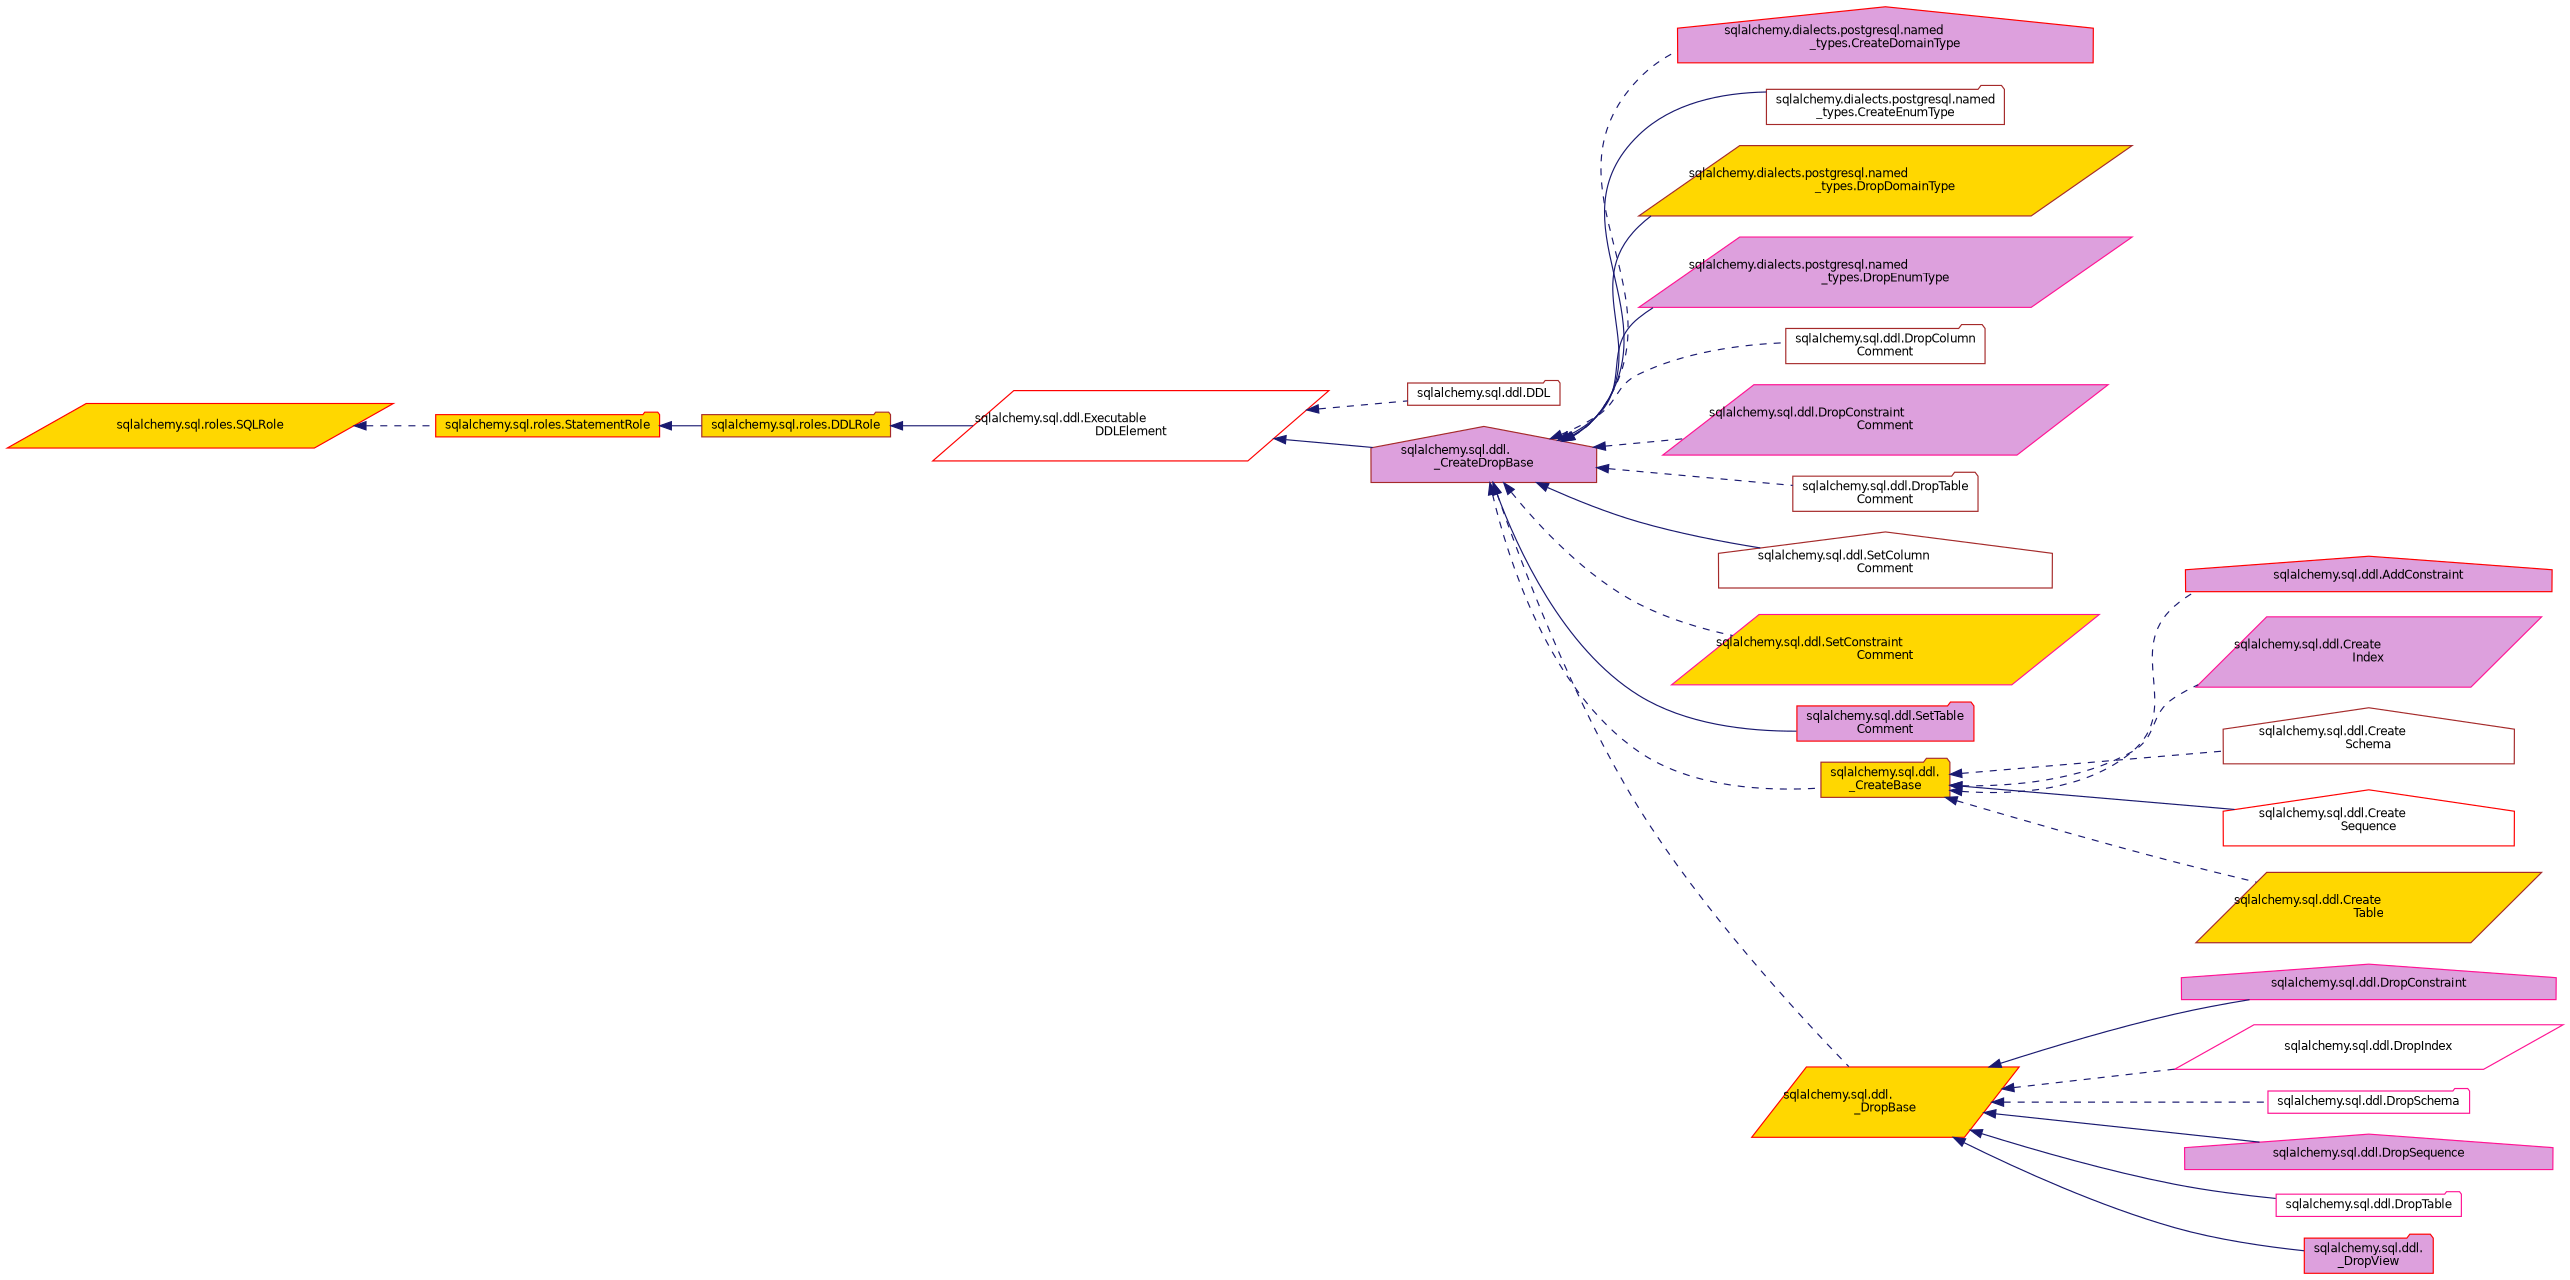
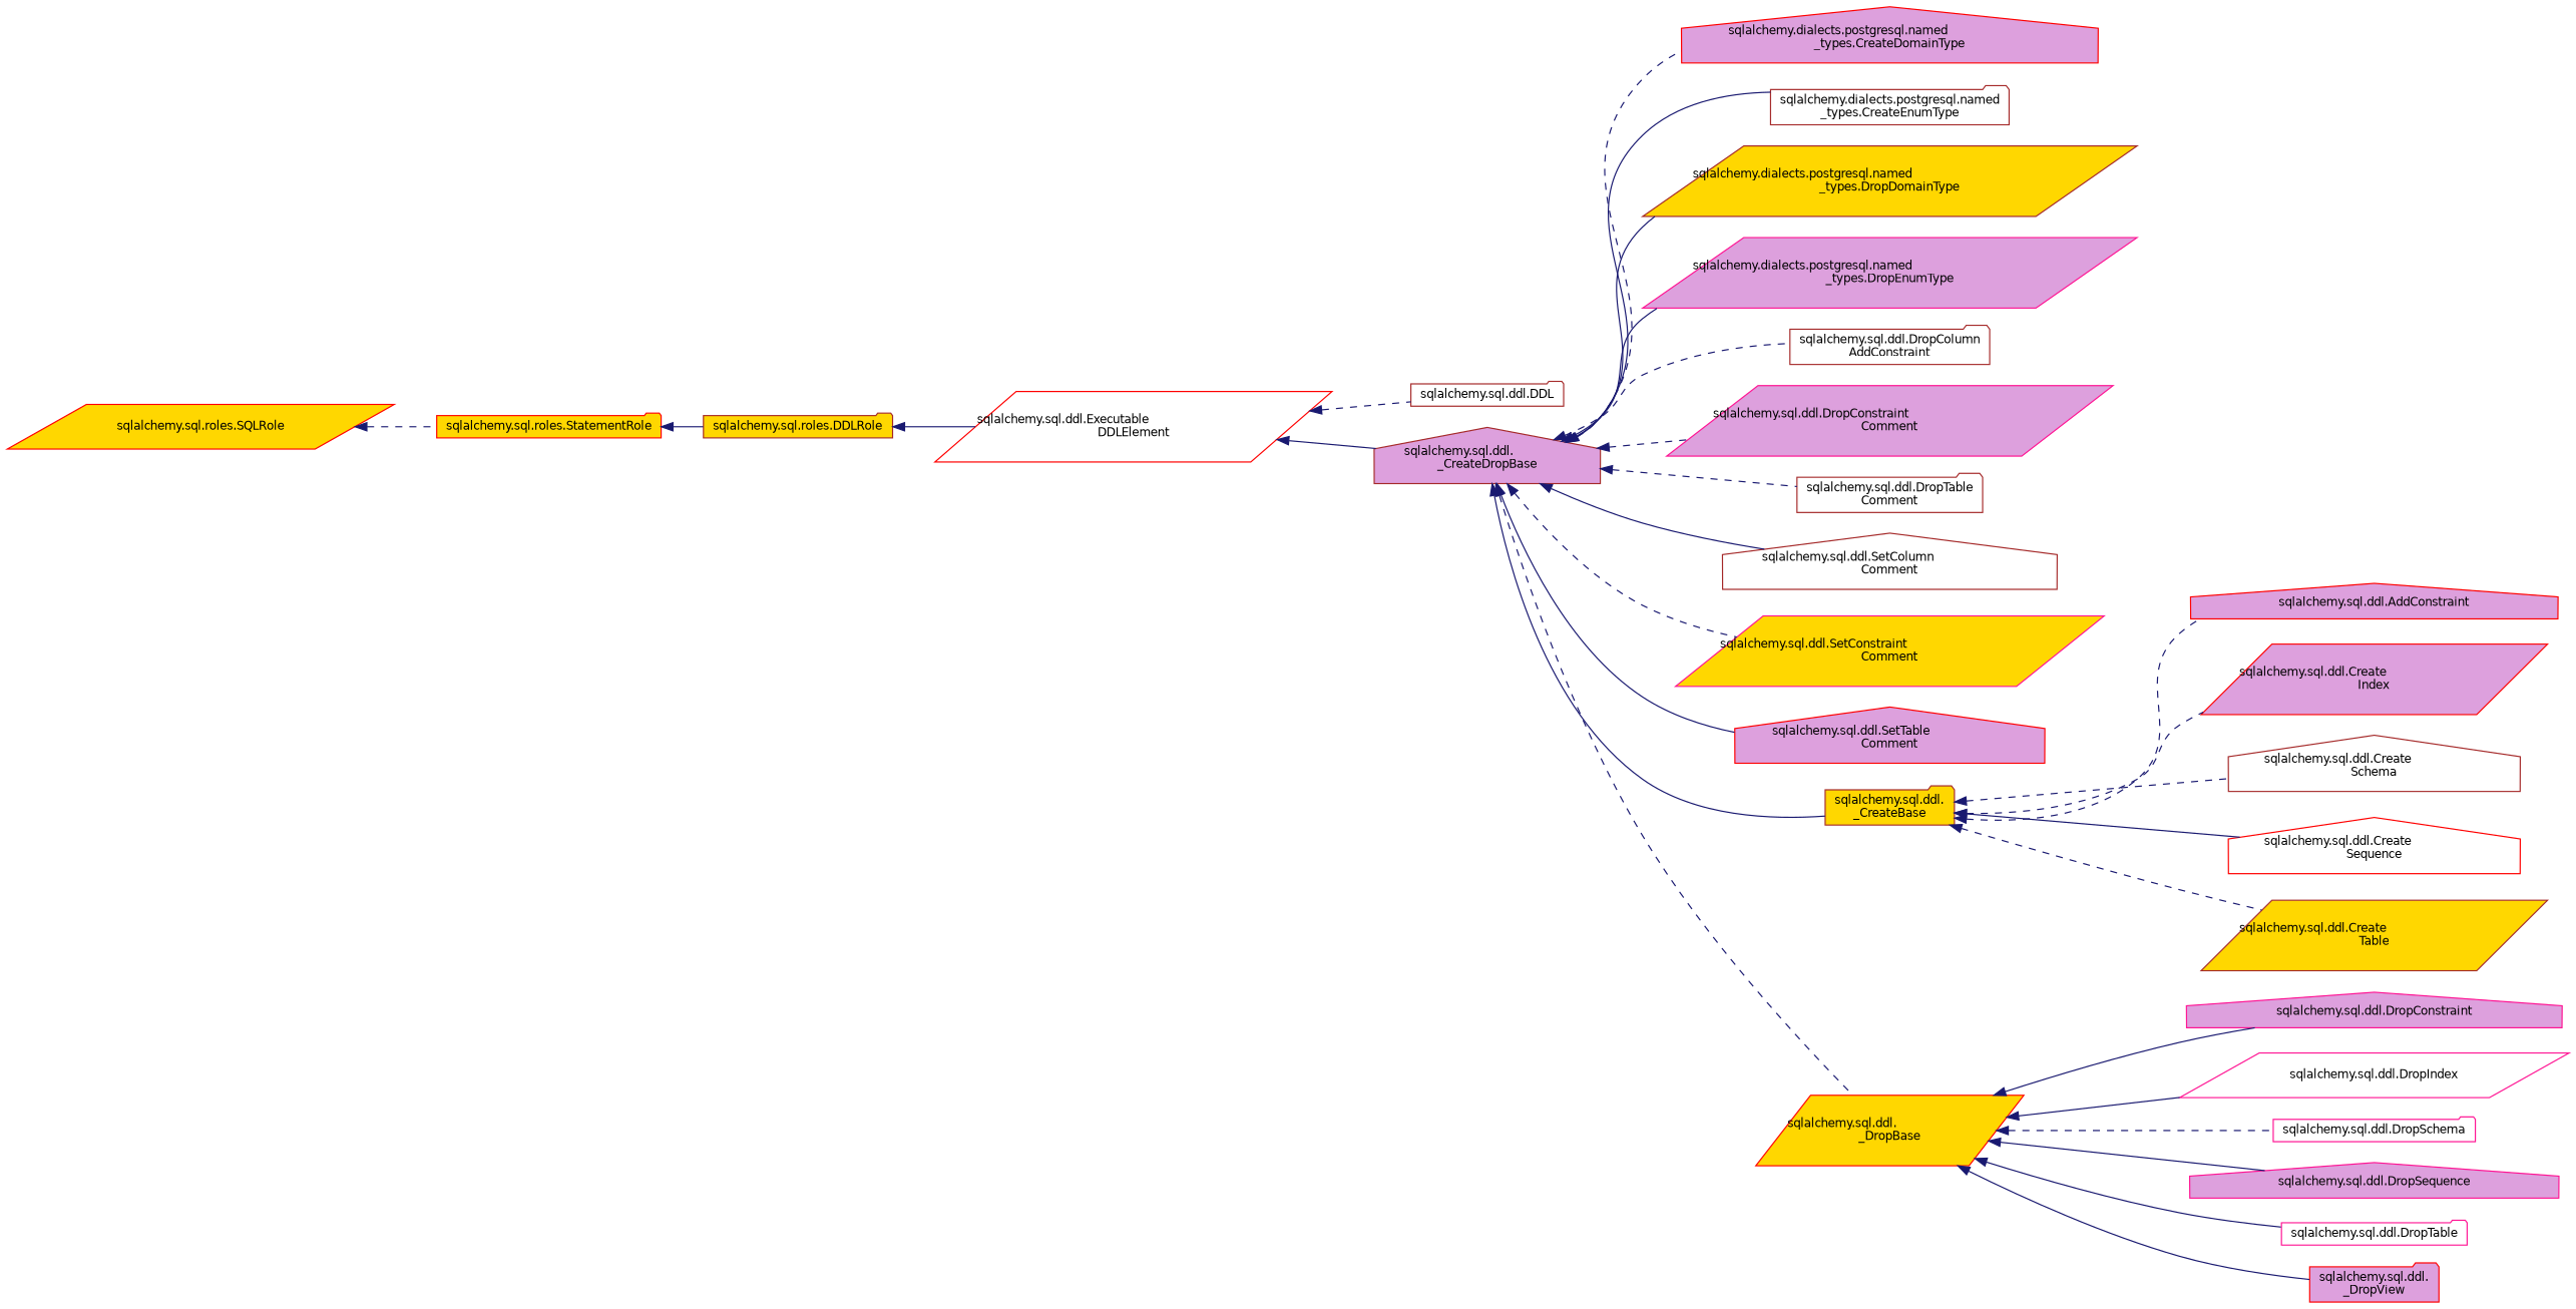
  digraph {
    rankdir=LR
    node [color=brown fillcolor=white fontname=Helvetica fontsize=10 shape=folder style=filled]
    edge [color=midnightblue dir=back fontname=Helvetica fontsize=10 labelfontname=Helvetica labelfontsize=10 style=solid]
    n1 [fillcolor=gold fontcolor=black height=0.2 label="sqlalchemy.sql.roles.DDLRole" width=0.4]
    n2 [color=red height=0.2 label="sqlalchemy.sql.ddl.Executable\lDDLElement" shape=parallelogram width=0.4]
    n3 [height=0.2 label="sqlalchemy.sql.ddl.DDL" width=0.4]
    n4 [fillcolor=plum height=0.2 label="sqlalchemy.sql.ddl.\l_CreateDropBase" shape=house width=0.4]
    n5 [color=red fillcolor=gold height=0.2 label="sqlalchemy.sql.roles.StatementRole" width=0.4]
    n6 [color=red fillcolor=gold height=0.2 label="sqlalchemy.sql.roles.SQLRole" shape=parallelogram width=0.4]
    n7 [color=red fillcolor=plum height=0.2 label="sqlalchemy.dialects.postgresql.named\l_types.CreateDomainType" shape=house width=0.4]
    n8 [height=0.2 label="sqlalchemy.dialects.postgresql.named\l_types.CreateEnumType" width=0.4]
    n9 [fillcolor=gold height=0.2 label="sqlalchemy.dialects.postgresql.named\l_types.DropDomainType" shape=parallelogram width=0.4]
    n10 [color=deeppink fillcolor=plum height=0.2 label="sqlalchemy.dialects.postgresql.named\l_types.DropEnumType" shape=parallelogram width=0.4]
-   n11 [height=0.2 label="sqlalchemy.sql.ddl.DropColumn\lComment" width=0.4]
+   n11 [height=0.2 label="sqlalchemy.sql.ddl.DropColumn\lAddConstraint" width=0.4]
    n12 [color=deeppink fillcolor=plum height=0.2 label="sqlalchemy.sql.ddl.DropConstraint\lComment" shape=parallelogram width=0.4]
    n13 [height=0.2 label="sqlalchemy.sql.ddl.DropTable\lComment" width=0.4]
    n14 [height=0.2 label="sqlalchemy.sql.ddl.SetColumn\lComment" shape=house width=0.4]
    n15 [color=deeppink fillcolor=gold height=0.2 label="sqlalchemy.sql.ddl.SetConstraint\lComment" shape=parallelogram width=0.4]
-   n16 [color=red fillcolor=plum height=0.2 label="sqlalchemy.sql.ddl.SetTable\lComment" width=0.4]
+   n16 [color=red fillcolor=plum height=0.2 label="sqlalchemy.sql.ddl.SetTable\lComment" shape=house width=0.4]
    n17 [fillcolor=gold height=0.2 label="sqlalchemy.sql.ddl.\l_CreateBase" width=0.4]
    n18 [color=red fillcolor=gold height=0.2 label="sqlalchemy.sql.ddl.\l_DropBase" shape=parallelogram width=0.4]
    n19 [color=red fillcolor=plum height=0.2 label="sqlalchemy.sql.ddl.AddConstraint" shape=house width=0.4]
-   n20 [color=deeppink fillcolor=plum height=0.2 label="sqlalchemy.sql.ddl.Create\lIndex" shape=parallelogram width=0.4]
+   n20 [color=red fillcolor=plum height=0.2 label="sqlalchemy.sql.ddl.Create\lIndex" shape=parallelogram width=0.4]
    n21 [height=0.2 label="sqlalchemy.sql.ddl.Create\lSchema" shape=house width=0.4]
    n22 [color=red height=0.2 label="sqlalchemy.sql.ddl.Create\lSequence" shape=house width=0.4]
    n23 [fillcolor=gold height=0.2 label="sqlalchemy.sql.ddl.Create\lTable" shape=parallelogram width=0.4]
    n24 [color=deeppink fillcolor=plum height=0.2 label="sqlalchemy.sql.ddl.DropConstraint" shape=house width=0.4]
    n25 [color=deeppink height=0.2 label="sqlalchemy.sql.ddl.DropIndex" shape=parallelogram width=0.4]
    n26 [color=deeppink height=0.2 label="sqlalchemy.sql.ddl.DropSchema" width=0.4]
    n27 [color=deeppink fillcolor=plum height=0.2 label="sqlalchemy.sql.ddl.DropSequence" shape=house width=0.4]
    n28 [color=deeppink height=0.2 label="sqlalchemy.sql.ddl.DropTable" width=0.4]
    n29 [color=red fillcolor=plum height=0.2 label="sqlalchemy.sql.ddl.\l_DropView" width=0.4]
    n1 -> n2
    n2 -> n3 [style=dashed]
    n2 -> n4
    n4 -> n7 [style=dashed]
    n4 -> n8
    n4 -> n9
    n4 -> n10
    n4 -> n11 [style=dashed]
    n4 -> n12 [style=dashed]
    n4 -> n13 [style=dashed]
    n4 -> n14
    n4 -> n15 [style=dashed]
    n4 -> n16
-   n4 -> n17 [style=dashed]
+   n4 -> n17
    n4 -> n18 [style=dashed]
    n5 -> n1
    n6 -> n5 [style=dashed]
    n17 -> n19 [style=dashed]
    n17 -> n20 [style=dashed]
    n17 -> n21 [style=dashed]
    n17 -> n22
    n17 -> n23 [style=dashed]
    n18 -> n24
-   n18 -> n25 [style=dashed]
+   n18 -> n25
    n18 -> n26 [style=dashed]
    n18 -> n27
    n18 -> n28
    n18 -> n29
  }
